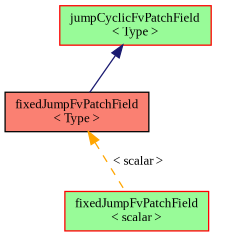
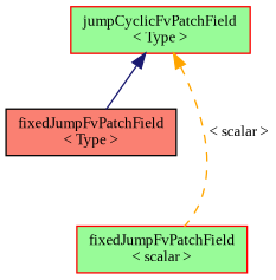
  digraph {
    fontname="Liberation Serif"
    node [color=red fillcolor=palegreen fontname="Liberation Serif" fontsize=10 shape=record style=filled]
    edge [dir=back fontname="Liberation Serif" fontsize=10 labelfontname=Helvetica labelfontsize=10]
    n1 [color=black fillcolor=salmon fontcolor=black height=0.2 label="fixedJumpFvPatchField\l\< Type \>" width=0.4]
    n2 [height=0.2 label="fixedJumpFvPatchField\l\< scalar \>" width=0.4]
    n3 [height=0.2 label="jumpCyclicFvPatchField\l\< Type \>" width=0.4]
-   n1 -> n2 [color=orange label=" \< scalar \>" style=dashed]
+   n3 -> n2 [color=orange label=" \< scalar \>" style=dashed]
    n3 -> n1 [color=midnightblue style=solid]
  }
